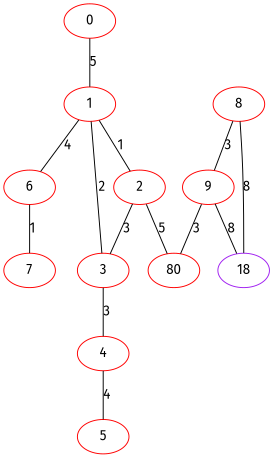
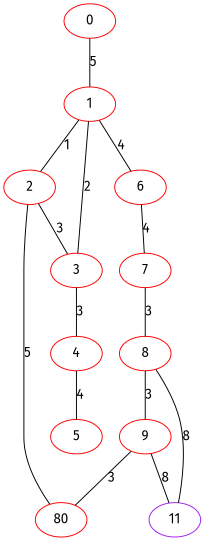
  graph {
    fontname="Fira Sans"
    node [color=red fontname="Fira Sans" weight=1]
    edge [fontname="Fira Sans"]
    0
    1
    2
    3
    6
    n6 [label=80]
    4
    7
    5
    8
    9
-   11 [color=purple weight=4 label=18]
+   11 [color=purple weight=4]
    0 -- 1 [label=5]
    1 -- 2 [label=1]
    1 -- 3 [label=2]
    1 -- 6 [label=4]
    2 -- 3 [label=3]
    2 -- n6 [label=5]
    3 -- 4 [label=3]
-   6 -- 7 [label=1]
+   6 -- 7 [label=4]
    4 -- 5 [label=4]
+   7 -- 8 [label=3]
    8 -- 9 [label=3]
    8 -- 11 [label=8]
    9 -- n6 [label=3]
    9 -- 11 [label=8]
  }
